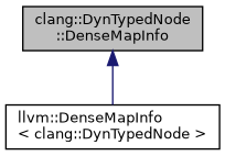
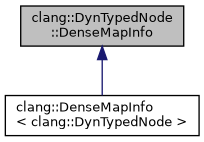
  digraph {
    node [color=black fontname=Helvetica fontsize=10 shape=record]
    n1 [fillcolor=grey75 fontcolor=black height=0.2 label="clang::DynTypedNode\l::DenseMapInfo" style=filled width=0.4]
-   n2 [height=0.2 label="llvm::DenseMapInfo\l\< clang::DynTypedNode \>" width=0.4]
+   n2 [height=0.2 label="clang::DenseMapInfo\l\< clang::DynTypedNode \>" width=0.4]
    n1 -> n2 [color=midnightblue dir=back fontname=Helvetica fontsize=10 labelfontname=Helvetica labelfontsize=10 style=solid]
  }
